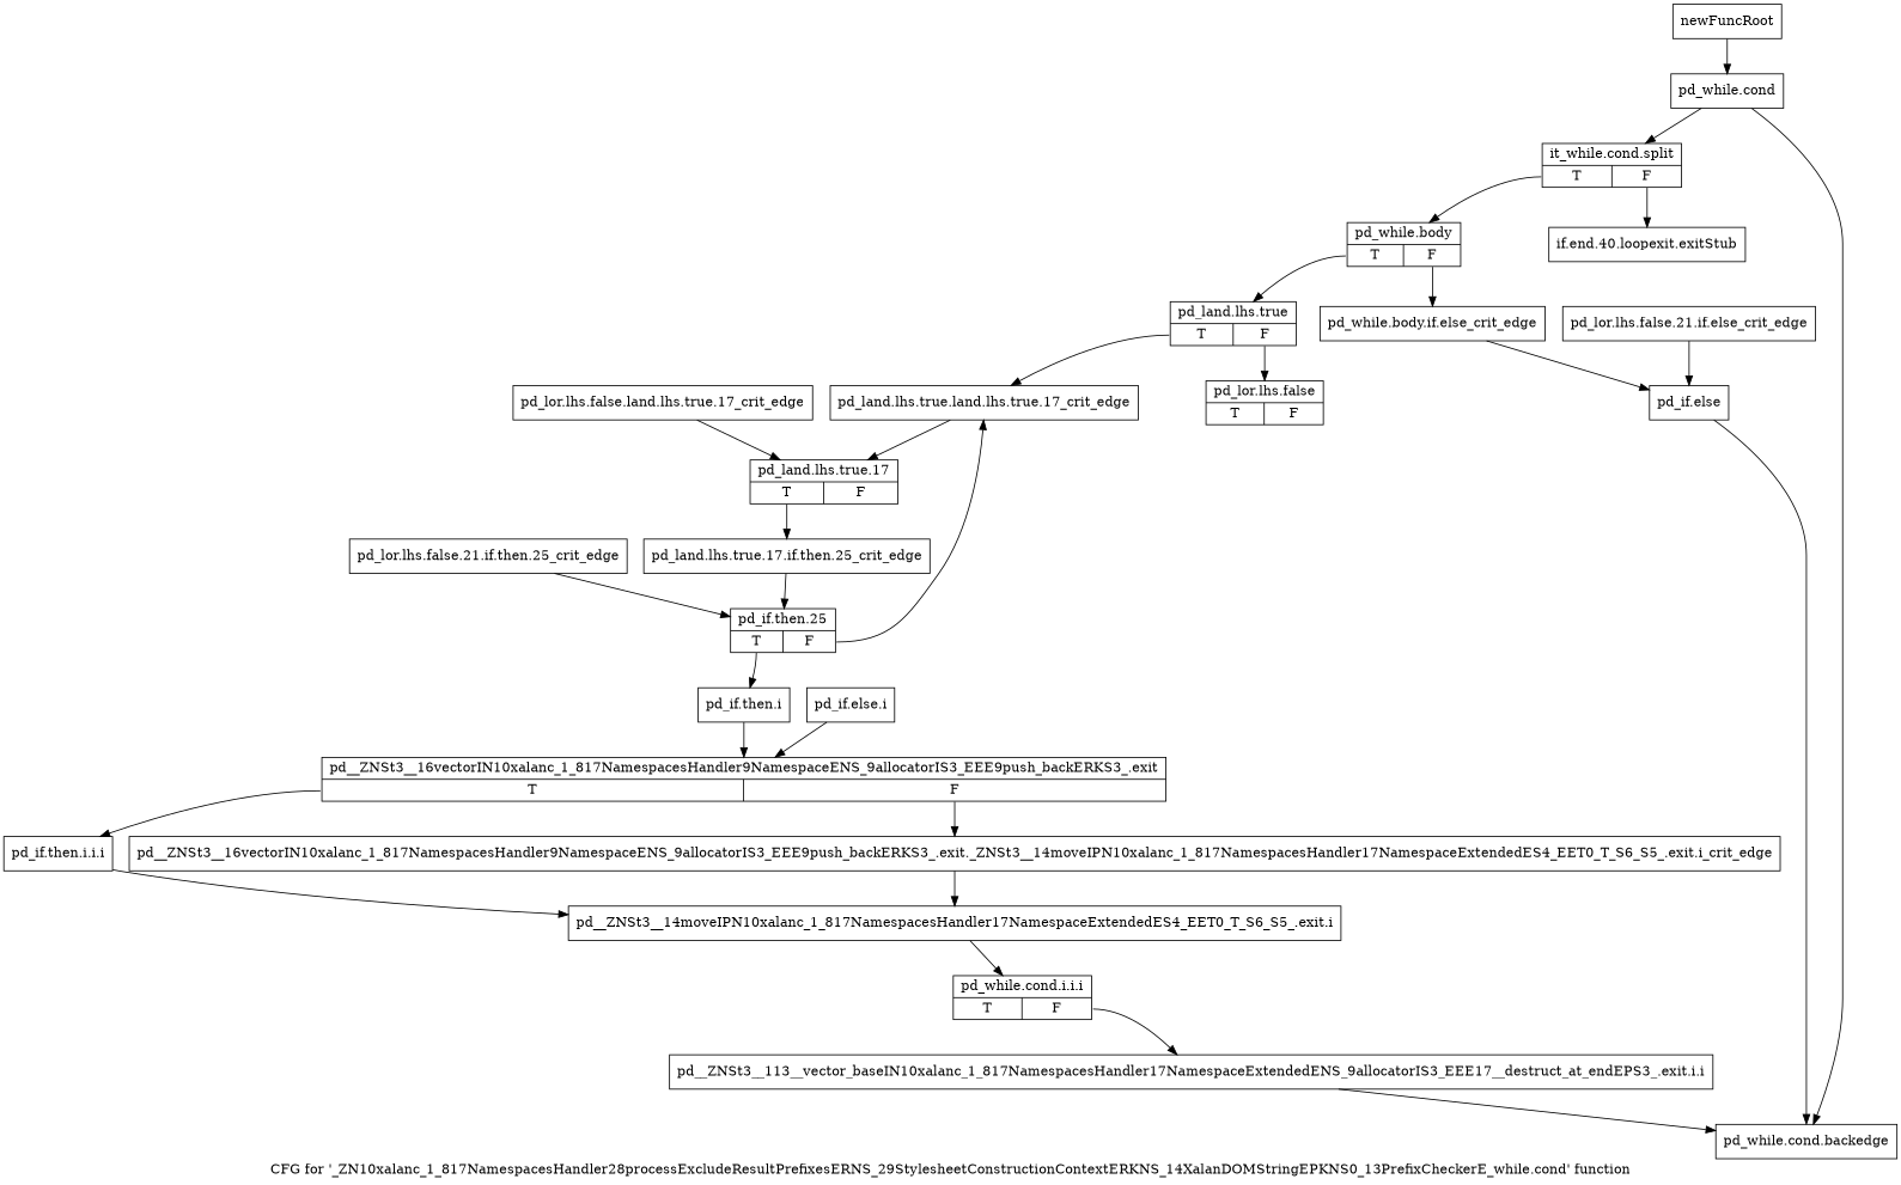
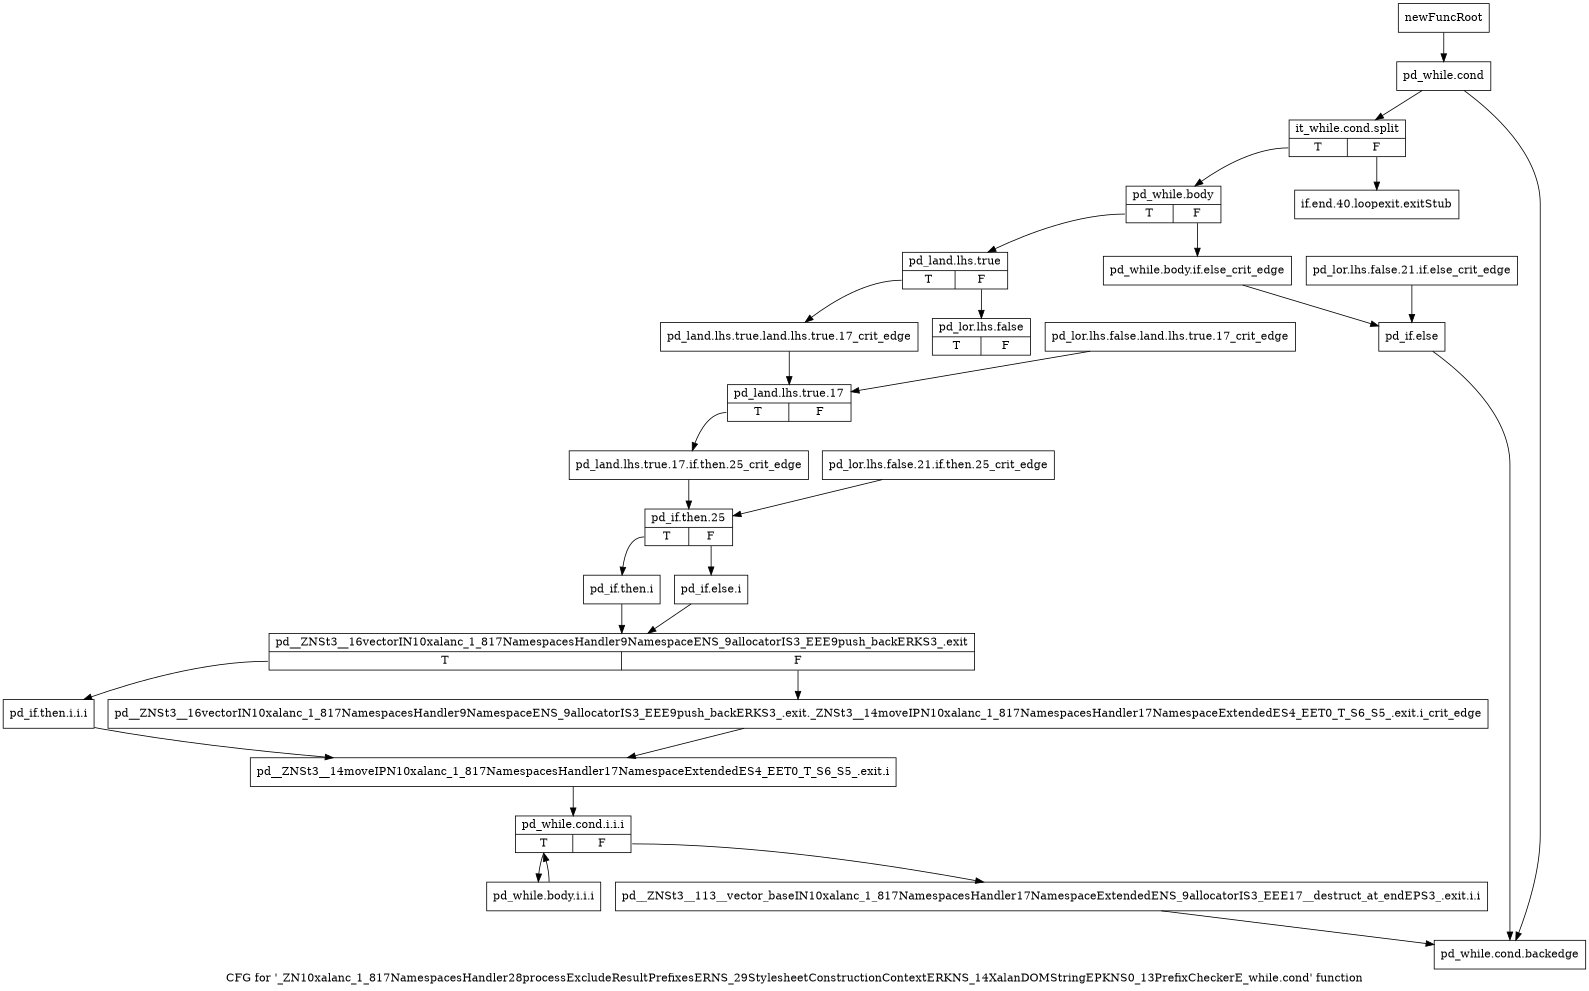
  digraph {
    label="CFG for '_ZN10xalanc_1_817NamespacesHandler28processExcludeResultPrefixesERNS_29StylesheetConstructionContextERKNS_14XalanDOMStringEPKNS0_13PrefixCheckerE_while.cond' function"
    node [shape=record]
    n1 [label="{newFuncRoot}"]
    n2 [label="{pd_while.cond}"]
    n3 [label="{it_while.cond.split|{<s0>T|<s1>F}}"]
    n4 [label="{pd_while.cond.backedge}"]
    n5 [label="{if.end.40.loopexit.exitStub}"]
    n6 [label="{pd_while.body|{<s0>T|<s1>F}}"]
    n7 [label="{pd_land.lhs.true|{<s0>T|<s1>F}}"]
    n8 [label="{pd_while.body.if.else_crit_edge}"]
    n9 [label="{pd_land.lhs.true.land.lhs.true.17_crit_edge}"]
    n10 [label="{pd_lor.lhs.false|{<s0>T|<s1>F}}"]
    n11 [label="{pd_if.else}"]
    n12 [label="{pd_land.lhs.true.17|{<s0>T|<s1>F}}"]
    n13 [label="{pd_land.lhs.true.17.if.then.25_crit_edge}"]
    n14 [label="{pd_lor.lhs.false.land.lhs.true.17_crit_edge}"]
    n15 [label="{pd_if.then.25|{<s0>T|<s1>F}}"]
    n16 [label="{pd_if.then.i}"]
    n17 [label="{pd_if.else.i}"]
    n18 [label="{pd_lor.lhs.false.21.if.then.25_crit_edge}"]
    n19 [label="{pd_lor.lhs.false.21.if.else_crit_edge}"]
    n20 [label="{pd__ZNSt3__16vectorIN10xalanc_1_817NamespacesHandler9NamespaceENS_9allocatorIS3_EEE9push_backERKS3_.exit|{<s0>T|<s1>F}}"]
    n21 [label="{pd_if.then.i.i.i}"]
    n22 [label="{pd__ZNSt3__16vectorIN10xalanc_1_817NamespacesHandler9NamespaceENS_9allocatorIS3_EEE9push_backERKS3_.exit._ZNSt3__14moveIPN10xalanc_1_817NamespacesHandler17NamespaceExtendedES4_EET0_T_S6_S5_.exit.i_crit_edge}"]
    n23 [label="{pd__ZNSt3__14moveIPN10xalanc_1_817NamespacesHandler17NamespaceExtendedES4_EET0_T_S6_S5_.exit.i}"]
    n24 [label="{pd_while.cond.i.i.i|{<s0>T|<s1>F}}"]
+   n25 [label="{pd_while.body.i.i.i}"]
    n26 [label="{pd__ZNSt3__113__vector_baseIN10xalanc_1_817NamespacesHandler17NamespaceExtendedENS_9allocatorIS3_EEE17__destruct_at_endEPS3_.exit.i.i}"]
    n1 -> n2
    n2 -> n3
    n2 -> n4
    n3 -> n5 [tailport=s1]
    n3 -> n6 [tailport=s0]
    n6 -> n7 [tailport=s0]
    n6 -> n8 [tailport=s1]
    n7 -> n9 [tailport=s0]
    n7 -> n10 [tailport=s1]
    n8 -> n11
    n9 -> n12
    n11 -> n4
    n12 -> n13 [tailport=s0]
    n13 -> n15
    n14 -> n12
    n15 -> n16 [tailport=s0]
-   n15 -> n9 [tailport=s1]
+   n15 -> n17 [tailport=s1]
    n16 -> n20
    n17 -> n20
    n18 -> n15
    n19 -> n11
    n20 -> n21 [tailport=s0]
    n20 -> n22 [tailport=s1]
    n21 -> n23
    n22 -> n23
    n23 -> n24
+   n24 -> n25 [tailport=s0]
    n24 -> n26 [tailport=s1]
+   n25 -> n24
    n26 -> n4
  }
